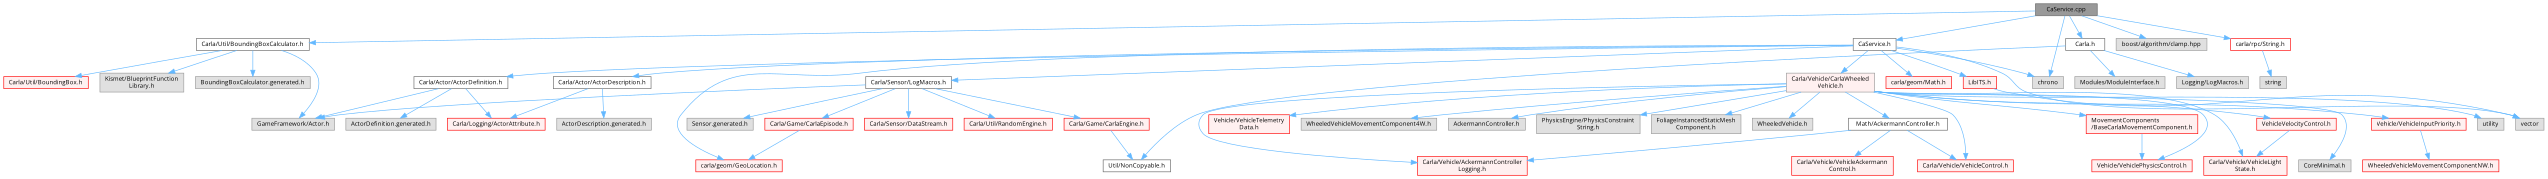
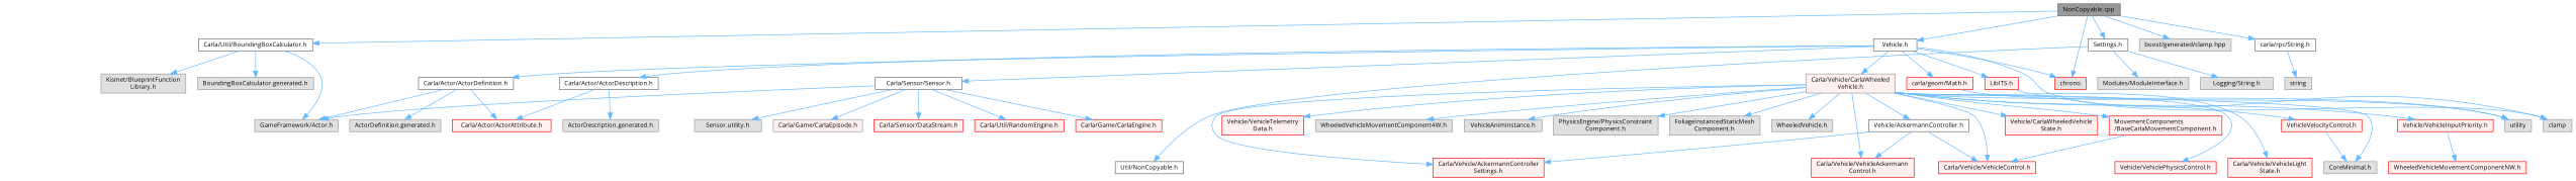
  digraph {
    fontname="Open Sans"
    node [color=grey60 fillcolor="#FFF0F0" fontname="Open Sans" fontsize=10 shape=box style=filled]
    edge [color=steelblue1 fontname="Open Sans" fontsize=10 labelfontname=Helvetica labelfontsize=10 style=solid]
-   n1 [color=gray40 fillcolor=grey60 fontcolor=black height=0.2 label="CaService.cpp" width=0.4]
-   n2 [color=grey40 fillcolor=white height=0.2 label="Carla.h" width=0.4]
-   n3 [color=grey40 fillcolor=white height=0.2 label="CaService.h" width=0.4]
-   n4 [fillcolor="#E0E0E0" height=0.2 label=chrono width=0.4]
-   n5 [fillcolor="#E0E0E0" height=0.2 label="boost/algorithm/clamp.hpp" width=0.4]
-   n6 [color=red fillcolor=white height=0.2 label="carla/rpc/String.h" width=0.4]
+   n1 [color=gray40 fillcolor=grey60 fontcolor=black height=0.2 label="NonCopyable.cpp" width=0.4]
+   n2 [color=grey40 fillcolor=white height=0.2 label="Settings.h" width=0.4]
+   n3 [color=grey40 fillcolor=white height=0.2 label="Vehicle.h" width=0.4]
+   n4 [color=red fillcolor="#E0E0E0" height=0.2 label=chrono width=0.4]
+   n5 [fillcolor="#E0E0E0" height=0.2 label="boost/generated/clamp.hpp" width=0.4]
+   n6 [color=grey40 fillcolor=white height=0.2 label="carla/rpc/String.h" width=0.4]
    n7 [color=grey40 fillcolor=white height=0.2 label="Carla/Util/BoundingBoxCalculator.h" width=0.4]
    n8 [color=grey40 fillcolor=white height=0.2 label="Util/NonCopyable.h" width=0.4]
-   n9 [fillcolor="#E0E0E0" height=0.2 label="Logging/LogMacros.h" width=0.4]
+   n9 [fillcolor="#E0E0E0" height=0.2 label="Logging/String.h" width=0.4]
    n10 [fillcolor="#E0E0E0" height=0.2 label="Modules/ModuleInterface.h" width=0.4]
-   n11 [color=grey40 fillcolor=white height=0.2 label="Carla/Sensor/LogMacros.h" width=0.4]
-   n12 [color=red height=0.2 label="carla/geom/GeoLocation.h" width=0.4]
+   n11 [color=grey40 fillcolor=white height=0.2 label="Carla/Sensor/Sensor.h" width=0.4]
    n13 [color=grey40 fillcolor=white height=0.2 label="Carla/Actor/ActorDefinition.h" width=0.4]
    n14 [color=grey40 fillcolor=white height=0.2 label="Carla/Actor/ActorDescription.h" width=0.4]
    n15 [height=0.2 label="Carla/Vehicle/CarlaWheeled\lVehicle.h" width=0.4]
    n16 [color=red height=0.2 label="carla/geom/Math.h" width=0.4]
-   n17 [fillcolor="#E0E0E0" height=0.2 label=vector width=0.4]
+   n17 [fillcolor="#E0E0E0" height=0.2 label=clamp width=0.4]
    n18 [color=red height=0.2 label="LibITS.h" width=0.4]
    n19 [fillcolor="#E0E0E0" height=0.2 label=string width=0.4]
    n20 [fillcolor="#E0E0E0" height=0.2 label="GameFramework/Actor.h" width=0.4]
-   n21 [color=red height=0.2 label="Carla/Util/BoundingBox.h" width=0.4]
    n22 [fillcolor="#E0E0E0" height=0.2 label="Kismet/BlueprintFunction\lLibrary.h" width=0.4]
    n23 [fillcolor="#E0E0E0" height=0.2 label="BoundingBoxCalculator.generated.h" width=0.4]
-   n24 [color=red height=0.2 label="Carla/Game/CarlaEpisode.h" width=0.4]
+   n24 [height=0.2 label="Carla/Game/CarlaEpisode.h" width=0.4]
    n25 [color=red height=0.2 label="Carla/Sensor/DataStream.h" width=0.4]
    n26 [color=red height=0.2 label="Carla/Util/RandomEngine.h" width=0.4]
    n27 [color=red height=0.2 label="Carla/Game/CarlaEngine.h" width=0.4]
-   n28 [fillcolor="#E0E0E0" height=0.2 label="Sensor.generated.h" width=0.4]
-   n29 [color=red height=0.2 label="Carla/Logging/ActorAttribute.h" width=0.4]
+   n28 [fillcolor="#E0E0E0" height=0.2 label="Sensor.utility.h" width=0.4]
+   n29 [color=red height=0.2 label="Carla/Actor/ActorAttribute.h" width=0.4]
    n30 [fillcolor="#E0E0E0" height=0.2 label="ActorDefinition.generated.h" width=0.4]
    n31 [fillcolor="#E0E0E0" height=0.2 label="ActorDescription.generated.h" width=0.4]
    n32 [fillcolor="#E0E0E0" height=0.2 label="WheeledVehicle.h" width=0.4]
-   n33 [color=grey40 fillcolor=white height=0.2 label="Math/AckermannController.h" width=0.4]
-   n34 [color=red height=0.2 label="Carla/Vehicle/AckermannController\lLogging.h" width=0.4]
+   n33 [color=grey40 fillcolor=white height=0.2 label="Vehicle/AckermannController.h" width=0.4]
+   n34 [color=red height=0.2 label="Carla/Vehicle/AckermannController\lSettings.h" width=0.4]
    n35 [color=red height=0.2 label="Carla/Vehicle/VehicleAckermann\lControl.h" width=0.4]
    n36 [color=red height=0.2 label="Carla/Vehicle/VehicleControl.h" width=0.4]
+   n37 [color=red height=0.2 label="Vehicle/CarlaWheeledVehicle\lState.h" width=0.4]
    n38 [color=red height=0.2 label="Carla/Vehicle/VehicleLight\lState.h" width=0.4]
    n39 [color=red height=0.2 label="Vehicle/VehicleInputPriority.h" width=0.4]
    n40 [color=red height=0.2 label="Vehicle/VehiclePhysicsControl.h" width=0.4]
    n41 [color=red height=0.2 label="Vehicle/VehicleTelemetry\lData.h" width=0.4]
    n42 [color=red height=0.2 label="VehicleVelocityControl.h" width=0.4]
    n43 [fillcolor="#E0E0E0" height=0.2 label="CoreMinimal.h" width=0.4]
    n44 [fillcolor="#E0E0E0" height=0.2 label="WheeledVehicleMovementComponent4W.h" width=0.4]
-   n45 [fillcolor="#E0E0E0" height=0.2 label="AckermannController.h" width=0.4]
-   n46 [fillcolor="#E0E0E0" height=0.2 label="PhysicsEngine/PhysicsConstraint\lString.h" width=0.4]
+   n45 [fillcolor="#E0E0E0" height=0.2 label="VehicleAnimInstance.h" width=0.4]
+   n46 [fillcolor="#E0E0E0" height=0.2 label="PhysicsEngine/PhysicsConstraint\lComponent.h" width=0.4]
    n47 [color=red height=0.2 label="MovementComponents\l/BaseCarlaMovementComponent.h" width=0.4]
    n48 [fillcolor="#E0E0E0" height=0.2 label="FoliageInstancedStaticMesh\lComponent.h" width=0.4]
    n49 [fillcolor="#E0E0E0" height=0.2 label=utility width=0.4]
    n50 [color=red height=0.2 label="WheeledVehicleMovementComponentNW.h" width=0.4]
    n1 -> n2
    n1 -> n3
    n1 -> n4
    n1 -> n5
    n1 -> n6
    n1 -> n7
    n2 -> n8
    n2 -> n9
    n2 -> n10
    n3 -> n4
    n3 -> n11
-   n3 -> n12
    n3 -> n13
    n3 -> n14
    n3 -> n15
    n3 -> n16
    n3 -> n17
    n3 -> n18
    n6 -> n19
    n7 -> n20
-   n7 -> n21
    n7 -> n22
    n7 -> n23
    n11 -> n20
    n11 -> n24
    n11 -> n25
    n11 -> n26
    n11 -> n27
    n11 -> n28
    n13 -> n20
    n13 -> n29
    n13 -> n30
    n14 -> n29
    n14 -> n31
    n15 -> n32
    n15 -> n33
    n15 -> n34
+   n15 -> n35
    n15 -> n36
+   n15 -> n37
    n15 -> n38
    n15 -> n39
    n15 -> n40
    n15 -> n41
    n15 -> n42
    n15 -> n43
    n15 -> n44
    n15 -> n45
    n15 -> n46
    n15 -> n47
    n15 -> n48
    n15 -> n49
+   n16 -> n49
    n18 -> n17
-   n24 -> n12
-   n27 -> n8
    n33 -> n34
    n33 -> n35
    n33 -> n36
    n39 -> n50
-   n42 -> n38
-   n47 -> n40
+   n42 -> n43
+   n47 -> n36
  }
